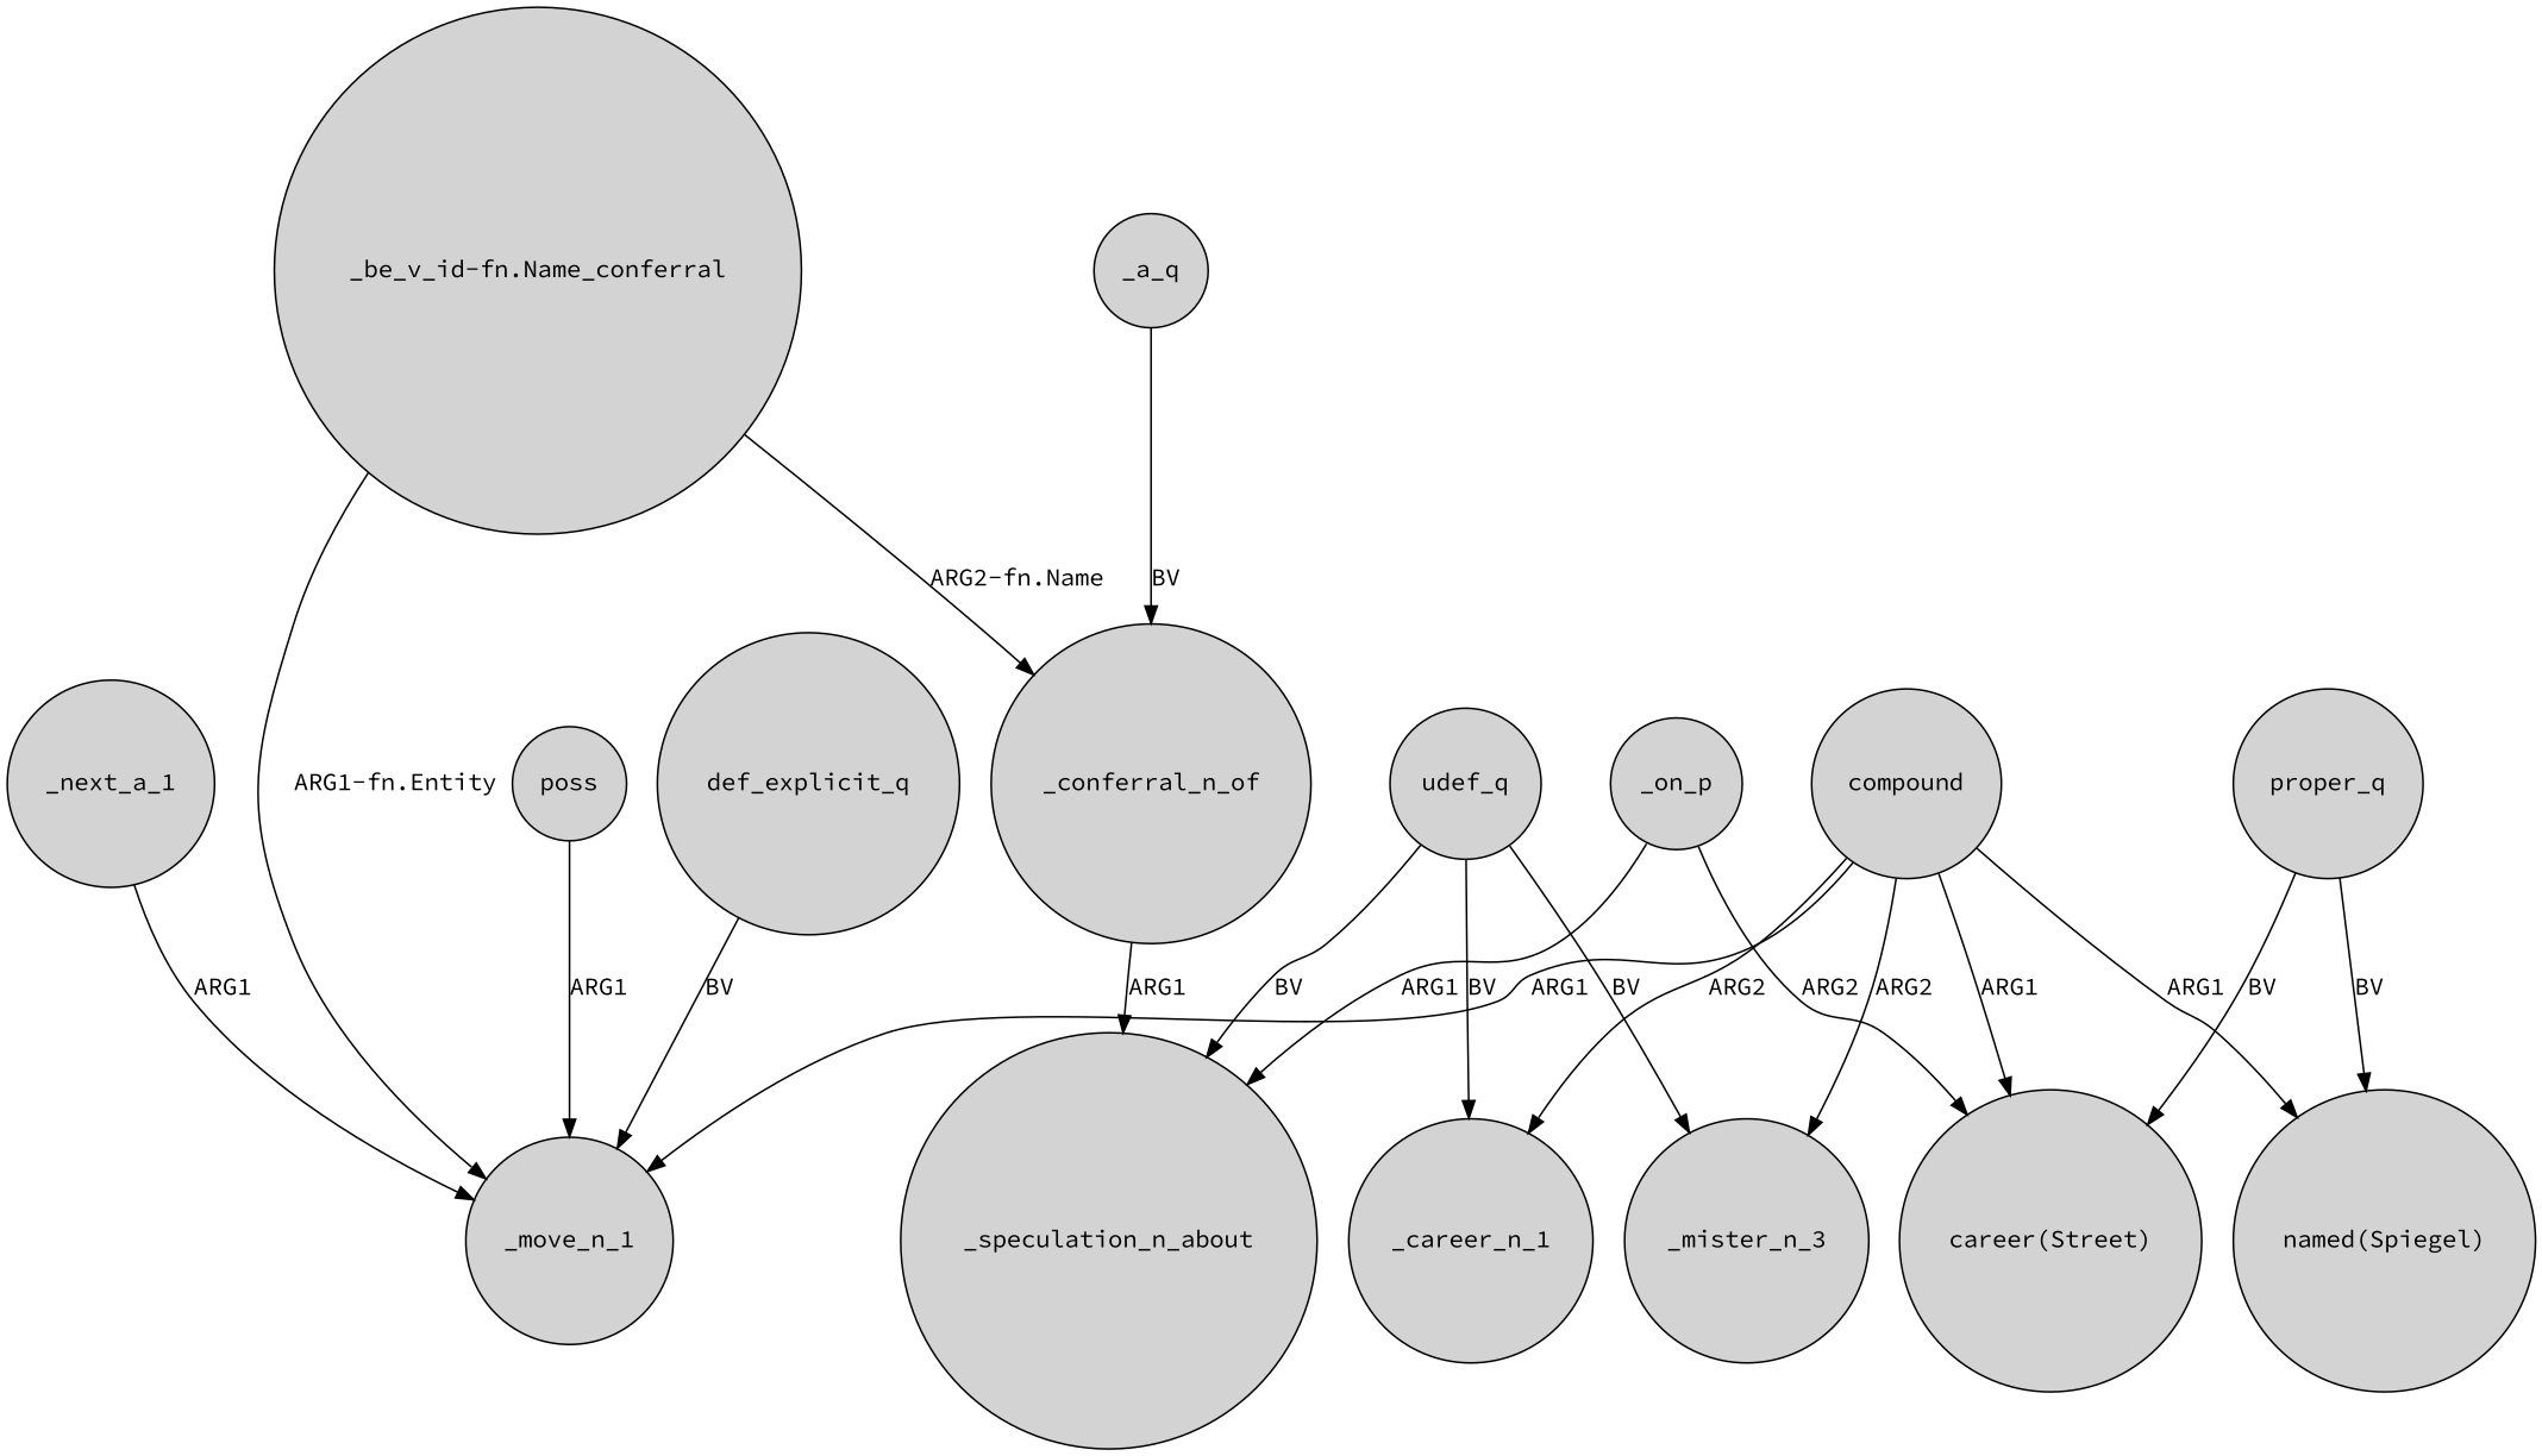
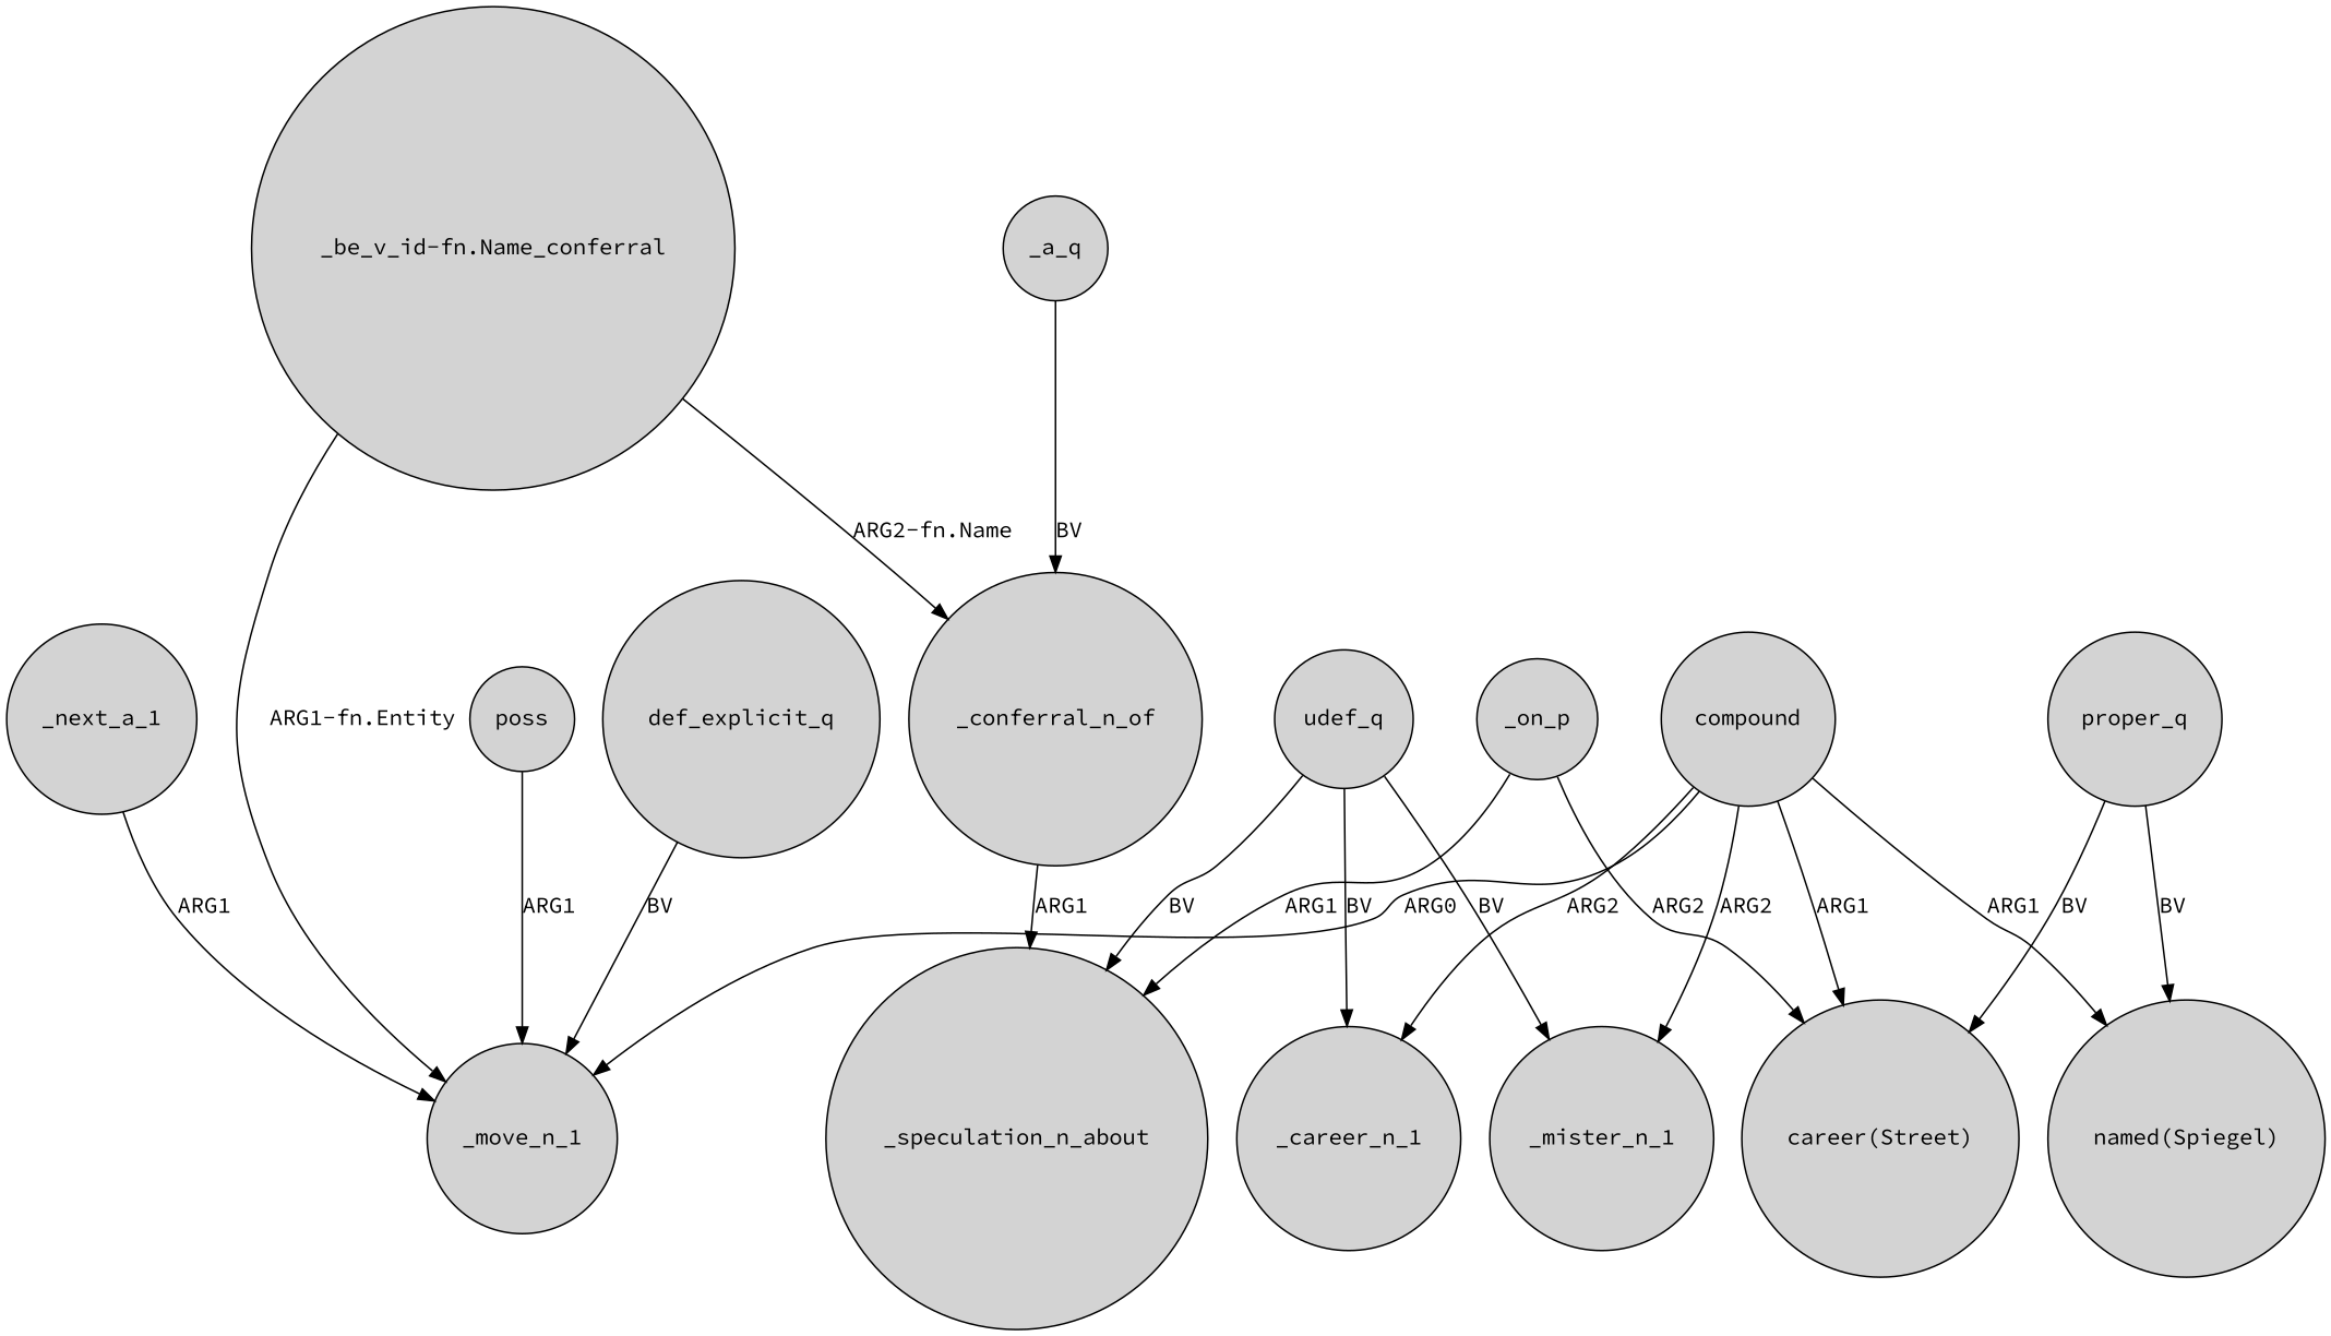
  digraph {
    fontname="Source Code Pro"
    node [fontname="Source Code Pro" shape=circle style=filled]
    edge [fontname="Source Code Pro"]
    compound
    _career_n_1
    _move_n_1
-   _mister_n_1 [label=_mister_n_3]
+   _mister_n_1
    "named(Spiegel)"
    n6 [label="career(Street)"]
    "_be_v_id-fn.Name_conferral"
    n8 [label=_conferral_n_of]
    _speculation_n_about
    poss
    _a_q
    proper_q
    _on_p
    udef_q
    _next_a_1
    def_explicit_q
    compound -> _career_n_1 [label=ARG2]
-   compound -> _move_n_1 [label=ARG1]
+   compound -> _move_n_1 [label=ARG0]
    compound -> _mister_n_1 [label=ARG2]
    compound -> "named(Spiegel)" [label=ARG1]
    compound -> n6 [label=ARG1]
    "_be_v_id-fn.Name_conferral" -> _move_n_1 [label="ARG1-fn.Entity"]
    "_be_v_id-fn.Name_conferral" -> n8 [label="ARG2-fn.Name"]
    n8 -> _speculation_n_about [label=ARG1]
    poss -> _move_n_1 [label=ARG1]
    _a_q -> n8 [label=BV]
    proper_q -> "named(Spiegel)" [label=BV]
    proper_q -> n6 [label=BV]
    _on_p -> n6 [label=ARG2]
    _on_p -> _speculation_n_about [label=ARG1]
    udef_q -> _career_n_1 [label=BV]
    udef_q -> _mister_n_1 [label=BV]
    udef_q -> _speculation_n_about [label=BV]
    _next_a_1 -> _move_n_1 [label=ARG1]
    def_explicit_q -> _move_n_1 [label=BV]
  }
